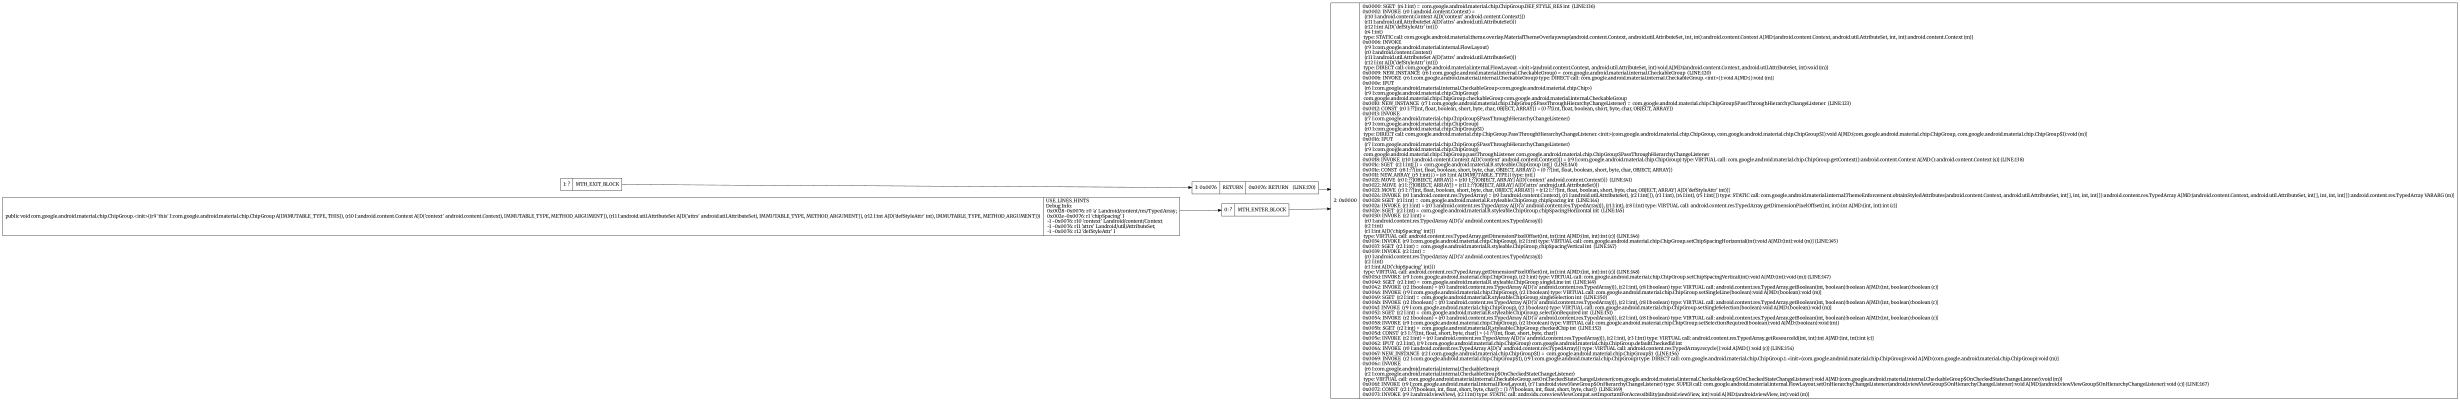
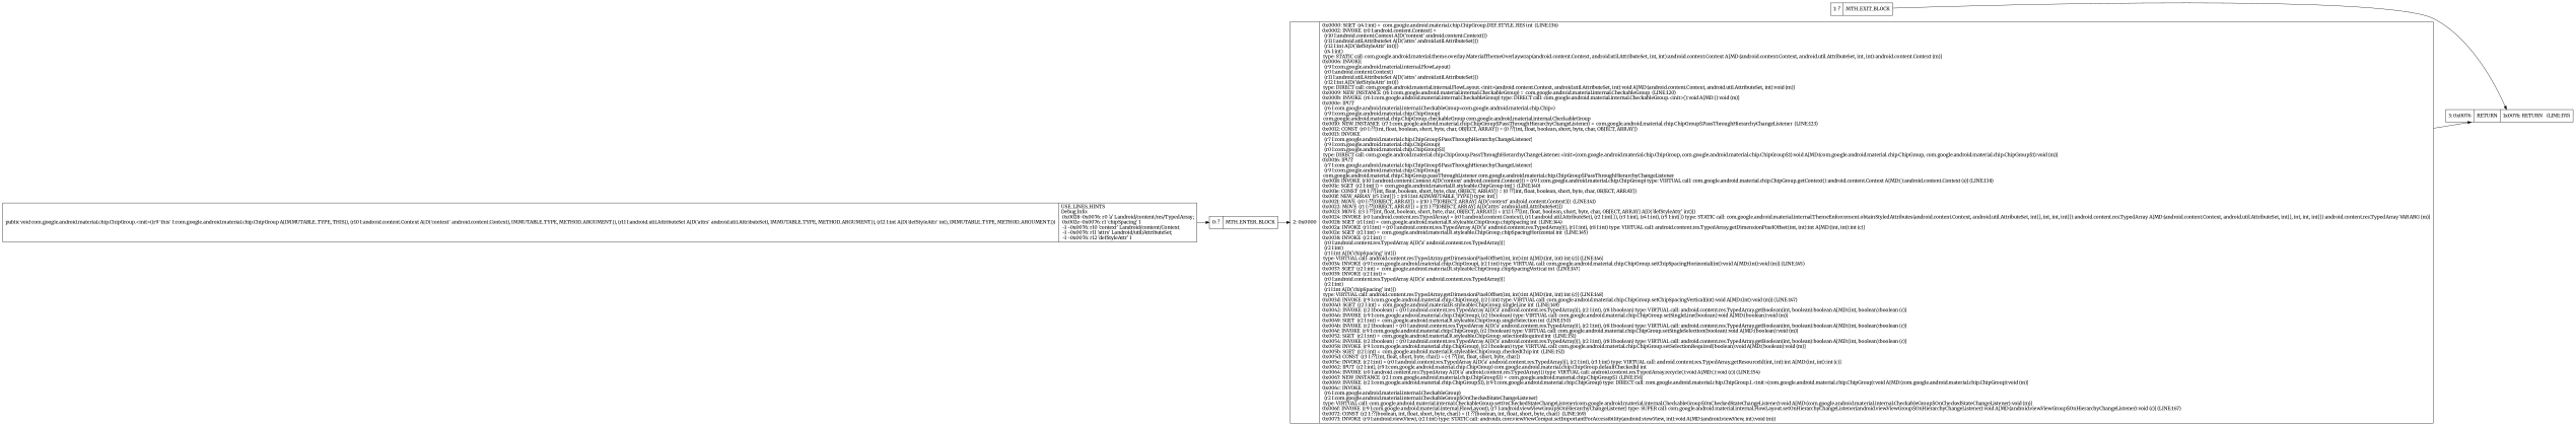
  digraph {
    fontname=Merriweather
    rankdir=LR
    node [fontname=Merriweather shape=record]
    edge [fontname=Merriweather]
    n1 [label="{0\:\ ?|MTH_ENTER_BLOCK\l}"]
-   n2 [label="{2\:\ 0x0000|0x0000: SGET  (r4 I:int) =  com.google.android.material.chip.ChipGroup.DEF_STYLE_RES int  (LINE:136)\l0x0002: INVOKE  (r0 I:android.content.Context) = \l  (r10 I:android.content.Context A[D('context' android.content.Context)])\l  (r11 I:android.util.AttributeSet A[D('attrs' android.util.AttributeSet)])\l  (r12 I:int A[D('defStyleAttr' int)])\l  (r4 I:int)\l type: STATIC call: com.google.android.material.theme.overlay.MaterialThemeOverlay.wrap(android.content.Context, android.util.AttributeSet, int, int):android.content.Context A[MD:(android.content.Context, android.util.AttributeSet, int, int):android.content.Context (m)]\l0x0006: INVOKE  \l  (r9 I:com.google.android.material.internal.FlowLayout)\l  (r0 I:android.content.Context)\l  (r11 I:android.util.AttributeSet A[D('attrs' android.util.AttributeSet)])\l  (r12 I:int A[D('defStyleAttr' int)])\l type: DIRECT call: com.google.android.material.internal.FlowLayout.\<init\>(android.content.Context, android.util.AttributeSet, int):void A[MD:(android.content.Context, android.util.AttributeSet, int):void (m)]\l0x0009: NEW_INSTANCE  (r6 I:com.google.android.material.internal.CheckableGroup) =  com.google.android.material.internal.CheckableGroup  (LINE:120)\l0x000b: INVOKE  (r6 I:com.google.android.material.internal.CheckableGroup) type: DIRECT call: com.google.android.material.internal.CheckableGroup.\<init\>():void A[MD:():void (m)]\l0x000e: IPUT  \l  (r6 I:com.google.android.material.internal.CheckableGroup\<com.google.android.material.chip.Chip\>)\l  (r9 I:com.google.android.material.chip.ChipGroup)\l com.google.android.material.chip.ChipGroup.checkableGroup com.google.android.material.internal.CheckableGroup \l0x0010: NEW_INSTANCE  (r7 I:com.google.android.material.chip.ChipGroup$PassThroughHierarchyChangeListener) =  com.google.android.material.chip.ChipGroup$PassThroughHierarchyChangeListener  (LINE:123)\l0x0012: CONST  (r0 I:??[int, float, boolean, short, byte, char, OBJECT, ARRAY]) = (0 ??[int, float, boolean, short, byte, char, OBJECT, ARRAY]) \l0x0013: INVOKE  \l  (r7 I:com.google.android.material.chip.ChipGroup$PassThroughHierarchyChangeListener)\l  (r9 I:com.google.android.material.chip.ChipGroup)\l  (r0 I:com.google.android.material.chip.ChipGroup$1)\l type: DIRECT call: com.google.android.material.chip.ChipGroup.PassThroughHierarchyChangeListener.\<init\>(com.google.android.material.chip.ChipGroup, com.google.android.material.chip.ChipGroup$1):void A[MD:(com.google.android.material.chip.ChipGroup, com.google.android.material.chip.ChipGroup$1):void (m)]\l0x0016: IPUT  \l  (r7 I:com.google.android.material.chip.ChipGroup$PassThroughHierarchyChangeListener)\l  (r9 I:com.google.android.material.chip.ChipGroup)\l com.google.android.material.chip.ChipGroup.passThroughListener com.google.android.material.chip.ChipGroup$PassThroughHierarchyChangeListener \l0x0018: INVOKE  (r10 I:android.content.Context A[D('context' android.content.Context)]) = (r9 I:com.google.android.material.chip.ChipGroup) type: VIRTUAL call: com.google.android.material.chip.ChipGroup.getContext():android.content.Context A[MD:():android.content.Context (s)] (LINE:138)\l0x001c: SGET  (r2 I:int[]) =  com.google.android.material.R.styleable.ChipGroup int[]  (LINE:140)\l0x001e: CONST  (r8 I:??[int, float, boolean, short, byte, char, OBJECT, ARRAY]) = (0 ??[int, float, boolean, short, byte, char, OBJECT, ARRAY]) \l0x001f: NEW_ARRAY  (r5 I:int[]) = (r8 I:int A[IMMUTABLE_TYPE]) type: int[] \l0x0021: MOVE  (r0 I:??[OBJECT, ARRAY]) = (r10 I:??[OBJECT, ARRAY] A[D('context' android.content.Context)])  (LINE:141)\l0x0022: MOVE  (r1 I:??[OBJECT, ARRAY]) = (r11 I:??[OBJECT, ARRAY] A[D('attrs' android.util.AttributeSet)]) \l0x0023: MOVE  (r3 I:??[int, float, boolean, short, byte, char, OBJECT, ARRAY]) = (r12 I:??[int, float, boolean, short, byte, char, OBJECT, ARRAY] A[D('defStyleAttr' int)]) \l0x0024: INVOKE  (r0 I:android.content.res.TypedArray) = (r0 I:android.content.Context), (r1 I:android.util.AttributeSet), (r2 I:int[]), (r3 I:int), (r4 I:int), (r5 I:int[]) type: STATIC call: com.google.android.material.internal.ThemeEnforcement.obtainStyledAttributes(android.content.Context, android.util.AttributeSet, int[], int, int, int[]):android.content.res.TypedArray A[MD:(android.content.Context, android.util.AttributeSet, int[], int, int, int[]):android.content.res.TypedArray VARARG (m)]\l0x0028: SGET  (r1 I:int) =  com.google.android.material.R.styleable.ChipGroup_chipSpacing int  (LINE:144)\l0x002a: INVOKE  (r1 I:int) = (r0 I:android.content.res.TypedArray A[D('a' android.content.res.TypedArray)]), (r1 I:int), (r8 I:int) type: VIRTUAL call: android.content.res.TypedArray.getDimensionPixelOffset(int, int):int A[MD:(int, int):int (c)]\l0x002e: SGET  (r2 I:int) =  com.google.android.material.R.styleable.ChipGroup_chipSpacingHorizontal int  (LINE:145)\l0x0030: INVOKE  (r2 I:int) = \l  (r0 I:android.content.res.TypedArray A[D('a' android.content.res.TypedArray)])\l  (r2 I:int)\l  (r1 I:int A[D('chipSpacing' int)])\l type: VIRTUAL call: android.content.res.TypedArray.getDimensionPixelOffset(int, int):int A[MD:(int, int):int (c)] (LINE:146)\l0x0034: INVOKE  (r9 I:com.google.android.material.chip.ChipGroup), (r2 I:int) type: VIRTUAL call: com.google.android.material.chip.ChipGroup.setChipSpacingHorizontal(int):void A[MD:(int):void (m)] (LINE:145)\l0x0037: SGET  (r2 I:int) =  com.google.android.material.R.styleable.ChipGroup_chipSpacingVertical int  (LINE:147)\l0x0039: INVOKE  (r2 I:int) = \l  (r0 I:android.content.res.TypedArray A[D('a' android.content.res.TypedArray)])\l  (r2 I:int)\l  (r1 I:int A[D('chipSpacing' int)])\l type: VIRTUAL call: android.content.res.TypedArray.getDimensionPixelOffset(int, int):int A[MD:(int, int):int (c)] (LINE:148)\l0x003d: INVOKE  (r9 I:com.google.android.material.chip.ChipGroup), (r2 I:int) type: VIRTUAL call: com.google.android.material.chip.ChipGroup.setChipSpacingVertical(int):void A[MD:(int):void (m)] (LINE:147)\l0x0040: SGET  (r2 I:int) =  com.google.android.material.R.styleable.ChipGroup_singleLine int  (LINE:149)\l0x0042: INVOKE  (r2 I:boolean) = (r0 I:android.content.res.TypedArray A[D('a' android.content.res.TypedArray)]), (r2 I:int), (r8 I:boolean) type: VIRTUAL call: android.content.res.TypedArray.getBoolean(int, boolean):boolean A[MD:(int, boolean):boolean (c)]\l0x0046: INVOKE  (r9 I:com.google.android.material.chip.ChipGroup), (r2 I:boolean) type: VIRTUAL call: com.google.android.material.chip.ChipGroup.setSingleLine(boolean):void A[MD:(boolean):void (m)]\l0x0049: SGET  (r2 I:int) =  com.google.android.material.R.styleable.ChipGroup_singleSelection int  (LINE:150)\l0x004b: INVOKE  (r2 I:boolean) = (r0 I:android.content.res.TypedArray A[D('a' android.content.res.TypedArray)]), (r2 I:int), (r8 I:boolean) type: VIRTUAL call: android.content.res.TypedArray.getBoolean(int, boolean):boolean A[MD:(int, boolean):boolean (c)]\l0x004f: INVOKE  (r9 I:com.google.android.material.chip.ChipGroup), (r2 I:boolean) type: VIRTUAL call: com.google.android.material.chip.ChipGroup.setSingleSelection(boolean):void A[MD:(boolean):void (m)]\l0x0052: SGET  (r2 I:int) =  com.google.android.material.R.styleable.ChipGroup_selectionRequired int  (LINE:151)\l0x0054: INVOKE  (r2 I:boolean) = (r0 I:android.content.res.TypedArray A[D('a' android.content.res.TypedArray)]), (r2 I:int), (r8 I:boolean) type: VIRTUAL call: android.content.res.TypedArray.getBoolean(int, boolean):boolean A[MD:(int, boolean):boolean (c)]\l0x0058: INVOKE  (r9 I:com.google.android.material.chip.ChipGroup), (r2 I:boolean) type: VIRTUAL call: com.google.android.material.chip.ChipGroup.setSelectionRequired(boolean):void A[MD:(boolean):void (m)]\l0x005b: SGET  (r2 I:int) =  com.google.android.material.R.styleable.ChipGroup_checkedChip int  (LINE:152)\l0x005d: CONST  (r3 I:??[int, float, short, byte, char]) = (\-1 ??[int, float, short, byte, char]) \l0x005e: INVOKE  (r2 I:int) = (r0 I:android.content.res.TypedArray A[D('a' android.content.res.TypedArray)]), (r2 I:int), (r3 I:int) type: VIRTUAL call: android.content.res.TypedArray.getResourceId(int, int):int A[MD:(int, int):int (c)]\l0x0062: IPUT  (r2 I:int), (r9 I:com.google.android.material.chip.ChipGroup) com.google.android.material.chip.ChipGroup.defaultCheckedId int \l0x0064: INVOKE  (r0 I:android.content.res.TypedArray A[D('a' android.content.res.TypedArray)]) type: VIRTUAL call: android.content.res.TypedArray.recycle():void A[MD:():void (c)] (LINE:154)\l0x0067: NEW_INSTANCE  (r2 I:com.google.android.material.chip.ChipGroup$1) =  com.google.android.material.chip.ChipGroup$1  (LINE:156)\l0x0069: INVOKE  (r2 I:com.google.android.material.chip.ChipGroup$1), (r9 I:com.google.android.material.chip.ChipGroup) type: DIRECT call: com.google.android.material.chip.ChipGroup.1.\<init\>(com.google.android.material.chip.ChipGroup):void A[MD:(com.google.android.material.chip.ChipGroup):void (m)]\l0x006c: INVOKE  \l  (r6 I:com.google.android.material.internal.CheckableGroup)\l  (r2 I:com.google.android.material.internal.CheckableGroup$OnCheckedStateChangeListener)\l type: VIRTUAL call: com.google.android.material.internal.CheckableGroup.setOnCheckedStateChangeListener(com.google.android.material.internal.CheckableGroup$OnCheckedStateChangeListener):void A[MD:(com.google.android.material.internal.CheckableGroup$OnCheckedStateChangeListener):void (m)]\l0x006f: INVOKE  (r9 I:com.google.android.material.internal.FlowLayout), (r7 I:android.view.ViewGroup$OnHierarchyChangeListener) type: SUPER call: com.google.android.material.internal.FlowLayout.setOnHierarchyChangeListener(android.view.ViewGroup$OnHierarchyChangeListener):void A[MD:(android.view.ViewGroup$OnHierarchyChangeListener):void (c)] (LINE:167)\l0x0072: CONST  (r2 I:??[boolean, int, float, short, byte, char]) = (1 ??[boolean, int, float, short, byte, char])  (LINE:169)\l0x0073: INVOKE  (r9 I:android.view.View), (r2 I:int) type: STATIC call: androidx.core.view.ViewCompat.setImportantForAccessibility(android.view.View, int):void A[MD:(android.view.View, int):void (m)]\l}"]
-   n3 [label="{3\:\ 0x0076|RETURN\l|0x0076: RETURN    (LINE:170)\l}"]
+   n2 [label="{2\:\ 0x0000|0x0000: SGET  (r4 I:int) =  com.google.android.material.chip.ChipGroup.DEF_STYLE_RES int  (LINE:136)\l0x0002: INVOKE  (r0 I:android.content.Context) = \l  (r10 I:android.content.Context A[D('context' android.content.Context)])\l  (r11 I:android.util.AttributeSet A[D('attrs' android.util.AttributeSet)])\l  (r12 I:int A[D('defStyleAttr' int)])\l  (r4 I:int)\l type: STATIC call: com.google.android.material.theme.overlay.MaterialThemeOverlay.wrap(android.content.Context, android.util.AttributeSet, int, int):android.content.Context A[MD:(android.content.Context, android.util.AttributeSet, int, int):android.content.Context (m)]\l0x0006: INVOKE  \l  (r9 I:com.google.android.material.internal.FlowLayout)\l  (r0 I:android.content.Context)\l  (r11 I:android.util.AttributeSet A[D('attrs' android.util.AttributeSet)])\l  (r12 I:int A[D('defStyleAttr' int)])\l type: DIRECT call: com.google.android.material.internal.FlowLayout.\<init\>(android.content.Context, android.util.AttributeSet, int):void A[MD:(android.content.Context, android.util.AttributeSet, int):void (m)]\l0x0009: NEW_INSTANCE  (r6 I:com.google.android.material.internal.CheckableGroup) =  com.google.android.material.internal.CheckableGroup  (LINE:120)\l0x000b: INVOKE  (r6 I:com.google.android.material.internal.CheckableGroup) type: DIRECT call: com.google.android.material.internal.CheckableGroup.\<init\>():void A[MD:():void (m)]\l0x000e: IPUT  \l  (r6 I:com.google.android.material.internal.CheckableGroup\<com.google.android.material.chip.Chip\>)\l  (r9 I:com.google.android.material.chip.ChipGroup)\l com.google.android.material.chip.ChipGroup.checkableGroup com.google.android.material.internal.CheckableGroup \l0x0010: NEW_INSTANCE  (r7 I:com.google.android.material.chip.ChipGroup$PassThroughHierarchyChangeListener) =  com.google.android.material.chip.ChipGroup$PassThroughHierarchyChangeListener  (LINE:123)\l0x0012: CONST  (r0 I:??[int, float, boolean, short, byte, char, OBJECT, ARRAY]) = (0 ??[int, float, boolean, short, byte, char, OBJECT, ARRAY]) \l0x0013: INVOKE  \l  (r7 I:com.google.android.material.chip.ChipGroup$PassThroughHierarchyChangeListener)\l  (r9 I:com.google.android.material.chip.ChipGroup)\l  (r0 I:com.google.android.material.chip.ChipGroup$1)\l type: DIRECT call: com.google.android.material.chip.ChipGroup.PassThroughHierarchyChangeListener.\<init\>(com.google.android.material.chip.ChipGroup, com.google.android.material.chip.ChipGroup$1):void A[MD:(com.google.android.material.chip.ChipGroup, com.google.android.material.chip.ChipGroup$1):void (m)]\l0x0016: IPUT  \l  (r7 I:com.google.android.material.chip.ChipGroup$PassThroughHierarchyChangeListener)\l  (r9 I:com.google.android.material.chip.ChipGroup)\l com.google.android.material.chip.ChipGroup.passThroughListener com.google.android.material.chip.ChipGroup$PassThroughHierarchyChangeListener \l0x0018: INVOKE  (r10 I:android.content.Context A[D('context' android.content.Context)]) = (r9 I:com.google.android.material.chip.ChipGroup) type: VIRTUAL call: com.google.android.material.chip.ChipGroup.getContext():android.content.Context A[MD:():android.content.Context (s)] (LINE:138)\l0x001c: SGET  (r2 I:int[]) =  com.google.android.material.R.styleable.ChipGroup int[]  (LINE:140)\l0x001e: CONST  (r8 I:??[int, float, boolean, short, byte, char, OBJECT, ARRAY]) = (0 ??[int, float, boolean, short, byte, char, OBJECT, ARRAY]) \l0x001f: NEW_ARRAY  (r5 I:int[]) = (r8 I:int A[IMMUTABLE_TYPE]) type: int[] \l0x0021: MOVE  (r0 I:??[OBJECT, ARRAY]) = (r10 I:??[OBJECT, ARRAY] A[D('context' android.content.Context)])  (LINE:141)\l0x0022: MOVE  (r1 I:??[OBJECT, ARRAY]) = (r11 I:??[OBJECT, ARRAY] A[D('attrs' android.util.AttributeSet)]) \l0x0023: MOVE  (r3 I:??[int, float, boolean, short, byte, char, OBJECT, ARRAY]) = (r12 I:??[int, float, boolean, short, byte, char, OBJECT, ARRAY] A[D('defStyleAttr' int)]) \l0x0024: INVOKE  (r0 I:android.content.res.TypedArray) = (r0 I:android.content.Context), (r1 I:android.util.AttributeSet), (r2 I:int[]), (r3 I:int), (r4 I:int), (r5 I:int[]) type: STATIC call: com.google.android.material.internal.ThemeEnforcement.obtainStyledAttributes(android.content.Context, android.util.AttributeSet, int[], int, int, int[]):android.content.res.TypedArray A[MD:(android.content.Context, android.util.AttributeSet, int[], int, int, int[]):android.content.res.TypedArray VARARG (m)]\l0x0028: SGET  (r1 I:int) =  com.google.android.material.R.styleable.ChipGroup_chipSpacing int  (LINE:144)\l0x002a: INVOKE  (r1 I:int) = (r0 I:android.content.res.TypedArray A[D('a' android.content.res.TypedArray)]), (r1 I:int), (r8 I:int) type: VIRTUAL call: android.content.res.TypedArray.getDimensionPixelOffset(int, int):int A[MD:(int, int):int (c)]\l0x002e: SGET  (r2 I:int) =  com.google.android.material.R.styleable.ChipGroup_chipSpacingHorizontal int  (LINE:145)\l0x0038: INVOKE  (r2 I:int) = \l  (r0 I:android.content.res.TypedArray A[D('a' android.content.res.TypedArray)])\l  (r2 I:int)\l  (r1 I:int A[D('chipSpacing' int)])\l type: VIRTUAL call: android.content.res.TypedArray.getDimensionPixelOffset(int, int):int A[MD:(int, int):int (c)] (LINE:146)\l0x0034: INVOKE  (r9 I:com.google.android.material.chip.ChipGroup), (r2 I:int) type: VIRTUAL call: com.google.android.material.chip.ChipGroup.setChipSpacingHorizontal(int):void A[MD:(int):void (m)] (LINE:145)\l0x0037: SGET  (r2 I:int) =  com.google.android.material.R.styleable.ChipGroup_chipSpacingVertical int  (LINE:147)\l0x0039: INVOKE  (r2 I:int) = \l  (r0 I:android.content.res.TypedArray A[D('a' android.content.res.TypedArray)])\l  (r2 I:int)\l  (r1 I:int A[D('chipSpacing' int)])\l type: VIRTUAL call: android.content.res.TypedArray.getDimensionPixelOffset(int, int):int A[MD:(int, int):int (c)] (LINE:148)\l0x003d: INVOKE  (r9 I:com.google.android.material.chip.ChipGroup), (r2 I:int) type: VIRTUAL call: com.google.android.material.chip.ChipGroup.setChipSpacingVertical(int):void A[MD:(int):void (m)] (LINE:147)\l0x0040: SGET  (r2 I:int) =  com.google.android.material.R.styleable.ChipGroup_singleLine int  (LINE:149)\l0x0042: INVOKE  (r2 I:boolean) = (r0 I:android.content.res.TypedArray A[D('a' android.content.res.TypedArray)]), (r2 I:int), (r8 I:boolean) type: VIRTUAL call: android.content.res.TypedArray.getBoolean(int, boolean):boolean A[MD:(int, boolean):boolean (c)]\l0x0046: INVOKE  (r9 I:com.google.android.material.chip.ChipGroup), (r2 I:boolean) type: VIRTUAL call: com.google.android.material.chip.ChipGroup.setSingleLine(boolean):void A[MD:(boolean):void (m)]\l0x0049: SGET  (r2 I:int) =  com.google.android.material.R.styleable.ChipGroup_singleSelection int  (LINE:150)\l0x004b: INVOKE  (r2 I:boolean) = (r0 I:android.content.res.TypedArray A[D('a' android.content.res.TypedArray)]), (r2 I:int), (r8 I:boolean) type: VIRTUAL call: android.content.res.TypedArray.getBoolean(int, boolean):boolean A[MD:(int, boolean):boolean (c)]\l0x004f: INVOKE  (r9 I:com.google.android.material.chip.ChipGroup), (r2 I:boolean) type: VIRTUAL call: com.google.android.material.chip.ChipGroup.setSingleSelection(boolean):void A[MD:(boolean):void (m)]\l0x0052: SGET  (r2 I:int) =  com.google.android.material.R.styleable.ChipGroup_selectionRequired int  (LINE:151)\l0x0054: INVOKE  (r2 I:boolean) = (r0 I:android.content.res.TypedArray A[D('a' android.content.res.TypedArray)]), (r2 I:int), (r8 I:boolean) type: VIRTUAL call: android.content.res.TypedArray.getBoolean(int, boolean):boolean A[MD:(int, boolean):boolean (c)]\l0x0058: INVOKE  (r9 I:com.google.android.material.chip.ChipGroup), (r2 I:boolean) type: VIRTUAL call: com.google.android.material.chip.ChipGroup.setSelectionRequired(boolean):void A[MD:(boolean):void (m)]\l0x005b: SGET  (r2 I:int) =  com.google.android.material.R.styleable.ChipGroup_checkedChip int  (LINE:152)\l0x005d: CONST  (r3 I:??[int, float, short, byte, char]) = (\-1 ??[int, float, short, byte, char]) \l0x005e: INVOKE  (r2 I:int) = (r0 I:android.content.res.TypedArray A[D('a' android.content.res.TypedArray)]), (r2 I:int), (r3 I:int) type: VIRTUAL call: android.content.res.TypedArray.getResourceId(int, int):int A[MD:(int, int):int (c)]\l0x0062: IPUT  (r2 I:int), (r9 I:com.google.android.material.chip.ChipGroup) com.google.android.material.chip.ChipGroup.defaultCheckedId int \l0x0064: INVOKE  (r0 I:android.content.res.TypedArray A[D('a' android.content.res.TypedArray)]) type: VIRTUAL call: android.content.res.TypedArray.recycle():void A[MD:():void (c)] (LINE:154)\l0x0067: NEW_INSTANCE  (r2 I:com.google.android.material.chip.ChipGroup$1) =  com.google.android.material.chip.ChipGroup$1  (LINE:156)\l0x0069: INVOKE  (r2 I:com.google.android.material.chip.ChipGroup$1), (r9 I:com.google.android.material.chip.ChipGroup) type: DIRECT call: com.google.android.material.chip.ChipGroup.1.\<init\>(com.google.android.material.chip.ChipGroup):void A[MD:(com.google.android.material.chip.ChipGroup):void (m)]\l0x006c: INVOKE  \l  (r6 I:com.google.android.material.internal.CheckableGroup)\l  (r2 I:com.google.android.material.internal.CheckableGroup$OnCheckedStateChangeListener)\l type: VIRTUAL call: com.google.android.material.internal.CheckableGroup.setOnCheckedStateChangeListener(com.google.android.material.internal.CheckableGroup$OnCheckedStateChangeListener):void A[MD:(com.google.android.material.internal.CheckableGroup$OnCheckedStateChangeListener):void (m)]\l0x006f: INVOKE  (r9 I:com.google.android.material.internal.FlowLayout), (r7 I:android.view.ViewGroup$OnHierarchyChangeListener) type: SUPER call: com.google.android.material.internal.FlowLayout.setOnHierarchyChangeListener(android.view.ViewGroup$OnHierarchyChangeListener):void A[MD:(android.view.ViewGroup$OnHierarchyChangeListener):void (c)] (LINE:167)\l0x0072: CONST  (r2 I:??[boolean, int, float, short, byte, char]) = (1 ??[boolean, int, float, short, byte, char])  (LINE:169)\l0x0073: INVOKE  (r9 I:android.view.View), (r2 I:int) type: STATIC call: androidx.core.view.ViewCompat.setImportantForAccessibility(android.view.View, int):void A[MD:(android.view.View, int):void (m)]\l}"]
+   n3 [label="{3\:\ 0x0076|RETURN\l|1x0076: RETURN    (LINE:170)\l}"]
    n4 [label="{1\:\ ?|MTH_EXIT_BLOCK\l}"]
    n5 [label="{public void com.google.android.material.chip.ChipGroup.\<init\>((r9 'this' I:com.google.android.material.chip.ChipGroup A[IMMUTABLE_TYPE, THIS]), (r10 I:android.content.Context A[D('context' android.content.Context), IMMUTABLE_TYPE, METHOD_ARGUMENT]), (r11 I:android.util.AttributeSet A[D('attrs' android.util.AttributeSet), IMMUTABLE_TYPE, METHOD_ARGUMENT]), (r12 I:int A[D('defStyleAttr' int), IMMUTABLE_TYPE, METHOD_ARGUMENT]))  | USE_LINES_HINTS\lDebug Info:\l  0x0028\-0x0076: r0 'a' Landroid\/content\/res\/TypedArray;\l  0x002e\-0x0076: r1 'chipSpacing' I\l  \-1 \-0x0076: r10 'context' Landroid\/content\/Context;\l  \-1 \-0x0076: r11 'attrs' Landroid\/util\/AttributeSet;\l  \-1 \-0x0076: r12 'defStyleAttr' I\l}"]
    n1 -> n2
-   n3 -> n2
+   n2 -> n3
    n4 -> n3
    n5 -> n1
  }
